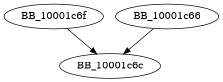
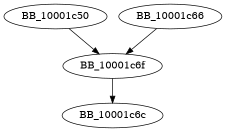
  digraph {
+   BB_10001c50
    BB_10001c6f
    BB_10001c66
    BB_10001c6c
+   BB_10001c50 -> BB_10001c6f
    BB_10001c6f -> BB_10001c6c
-   BB_10001c66 -> BB_10001c6c
+   BB_10001c66 -> BB_10001c6f
  }
